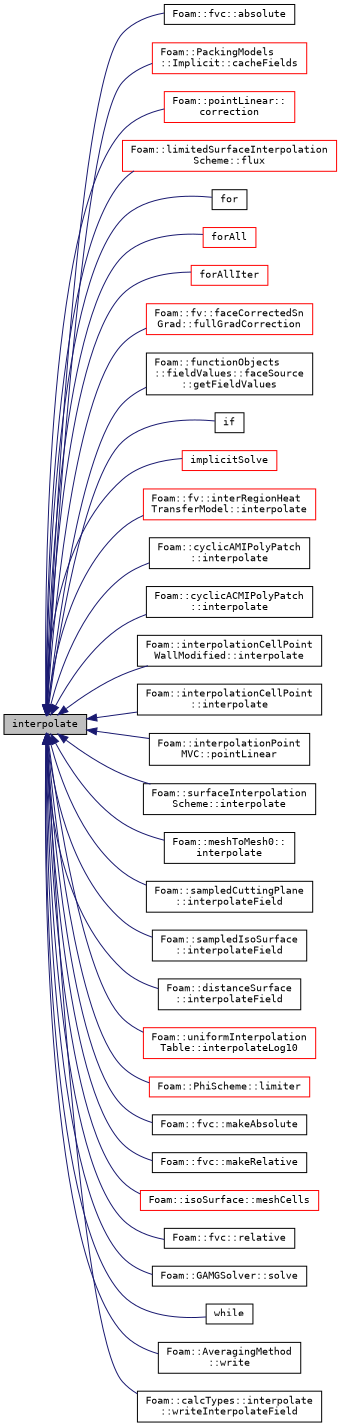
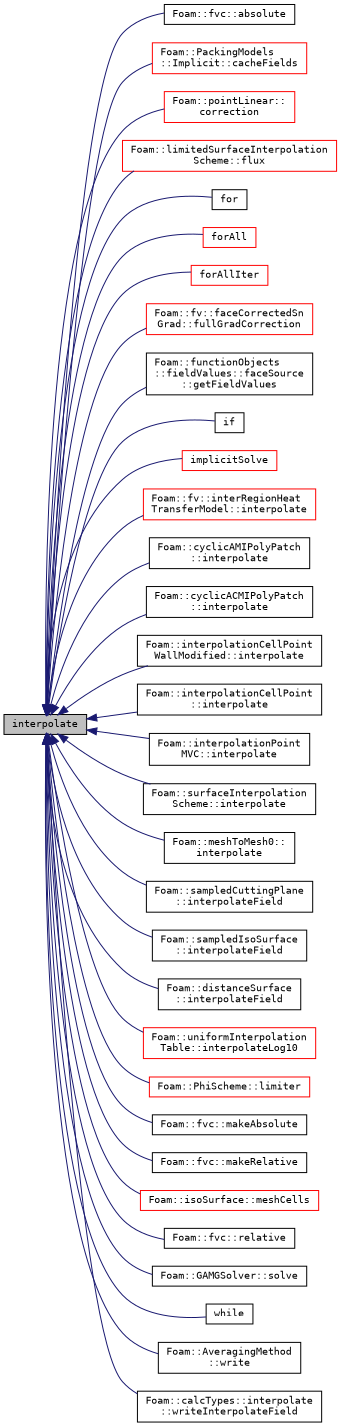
  digraph {
    fontname="DejaVu Sans Mono"
    rankdir=LR
    node [color=black fontname="DejaVu Sans Mono" fontsize=10 shape=record]
    edge [color=midnightblue dir=back fontname="DejaVu Sans Mono" fontsize=10 labelfontname=Helvetica labelfontsize=10 style=solid]
    n1 [fillcolor=grey75 fontcolor=black height=0.2 label=interpolate style=filled width=0.4]
    n2 [height=0.2 label="Foam::fvc::absolute" width=0.4]
    n3 [color=red height=0.2 label="Foam::PackingModels\l::Implicit::cacheFields" width=0.4]
    n4 [color=red height=0.2 label="Foam::pointLinear::\lcorrection" width=0.4]
    n5 [color=red height=0.2 label="Foam::limitedSurfaceInterpolation\lScheme::flux" width=0.4]
    n6 [height=0.2 label=for width=0.4]
    n7 [color=red height=0.2 label=forAll width=0.4]
    n8 [color=red height=0.2 label=forAllIter width=0.4]
    n9 [color=red height=0.2 label="Foam::fv::faceCorrectedSn\lGrad::fullGradCorrection" width=0.4]
    n10 [height=0.2 label="Foam::functionObjects\l::fieldValues::faceSource\l::getFieldValues" width=0.4]
    n11 [height=0.2 label=if width=0.4]
    n12 [color=red height=0.2 label=implicitSolve width=0.4]
    n13 [color=red height=0.2 label="Foam::fv::interRegionHeat\lTransferModel::interpolate" width=0.4]
    n14 [height=0.2 label="Foam::cyclicAMIPolyPatch\l::interpolate" width=0.4]
    n15 [height=0.2 label="Foam::cyclicACMIPolyPatch\l::interpolate" width=0.4]
    n16 [height=0.2 label="Foam::interpolationCellPoint\lWallModified::interpolate" width=0.4]
    n17 [height=0.2 label="Foam::interpolationCellPoint\l::interpolate" width=0.4]
-   n18 [height=0.2 label="Foam::interpolationPoint\lMVC::pointLinear" width=0.4]
+   n18 [height=0.2 label="Foam::interpolationPoint\lMVC::interpolate" width=0.4]
    n19 [height=0.2 label="Foam::surfaceInterpolation\lScheme::interpolate" width=0.4]
    n20 [height=0.2 label="Foam::meshToMesh0::\linterpolate" width=0.4]
    n21 [height=0.2 label="Foam::sampledCuttingPlane\l::interpolateField" width=0.4]
    n22 [height=0.2 label="Foam::sampledIsoSurface\l::interpolateField" width=0.4]
    n23 [height=0.2 label="Foam::distanceSurface\l::interpolateField" width=0.4]
    n24 [color=red height=0.2 label="Foam::uniformInterpolation\lTable::interpolateLog10" width=0.4]
    n25 [color=red height=0.2 label="Foam::PhiScheme::limiter" width=0.4]
    n26 [height=0.2 label="Foam::fvc::makeAbsolute" width=0.4]
    n27 [height=0.2 label="Foam::fvc::makeRelative" width=0.4]
    n28 [color=red height=0.2 label="Foam::isoSurface::meshCells" width=0.4]
    n29 [height=0.2 label="Foam::fvc::relative" width=0.4]
    n30 [height=0.2 label="Foam::GAMGSolver::solve" width=0.4]
    n31 [height=0.2 label=while width=0.4]
    n32 [height=0.2 label="Foam::AveragingMethod\l::write" width=0.4]
    n33 [height=0.2 label="Foam::calcTypes::interpolate\l::writeInterpolateField" width=0.4]
    n1 -> n2
    n1 -> n3
    n1 -> n4
    n1 -> n5
    n1 -> n6
    n1 -> n7
    n1 -> n8
    n1 -> n9
    n1 -> n10
    n1 -> n11
    n1 -> n12
    n1 -> n13
    n1 -> n14
    n1 -> n15
    n1 -> n16
    n1 -> n17
    n1 -> n18
    n1 -> n19
    n1 -> n20
    n1 -> n21
    n1 -> n22
    n1 -> n23
    n1 -> n24
    n1 -> n25
    n1 -> n26
    n1 -> n27
    n1 -> n28
    n1 -> n29
    n1 -> n30
    n1 -> n31
    n1 -> n32
    n1 -> n33
  }
